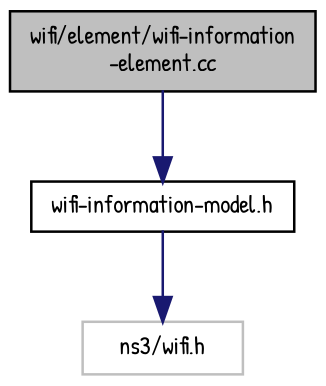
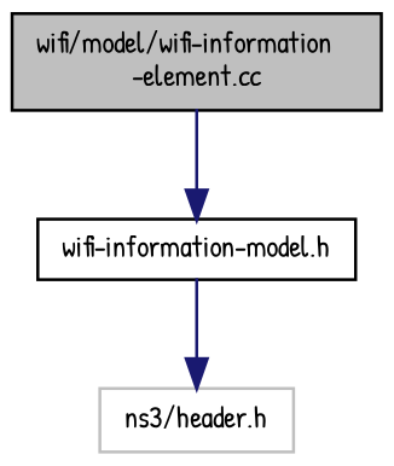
  digraph {
    fontname="Patrick Hand"
    node [color=black fillcolor=white fontname="Patrick Hand" fontsize=10 shape=record style=filled]
    edge [color=midnightblue fontname="Patrick Hand" fontsize=10 labelfontname=Helvetica labelfontsize=10 style=solid]
-   n1 [fillcolor=grey75 fontcolor=black height=0.2 label="wifi/element/wifi-information\l-element.cc" width=0.4]
+   n1 [fillcolor=grey75 fontcolor=black height=0.2 label="wifi/model/wifi-information\l-element.cc" width=0.4]
    n2 [height=0.2 label="wifi-information-model.h" width=0.4]
-   n3 [color=grey75 height=0.2 label="ns3/wifi.h" width=0.4]
+   n3 [color=grey75 height=0.2 label="ns3/header.h" width=0.4]
    n1 -> n2
    n2 -> n3
  }
